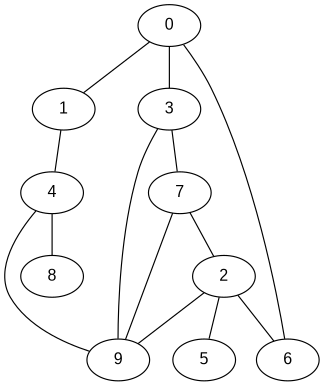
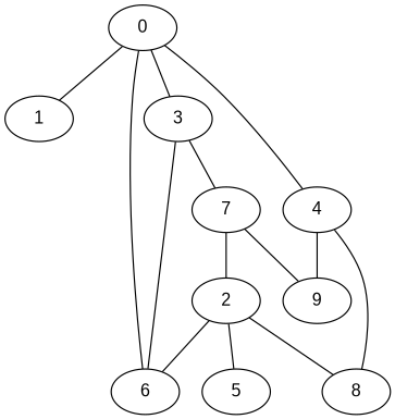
  graph {
    fontname="Liberation Sans"
    node [fontname="Liberation Sans"]
    edge [fontname="Liberation Sans"]
    0
    1
    3
    6
    4
    2
    5
    9
    7
    8
    0 -- 1
    0 -- 3
    0 -- 6
-   1 -- 4
-   3 -- 9
+   0 -- 4
+   3 -- 6
    3 -- 7
    4 -- 9
    4 -- 8
    2 -- 6
    2 -- 5
-   2 -- 9
+   2 -- 8
    7 -- 2
    7 -- 9
  }
